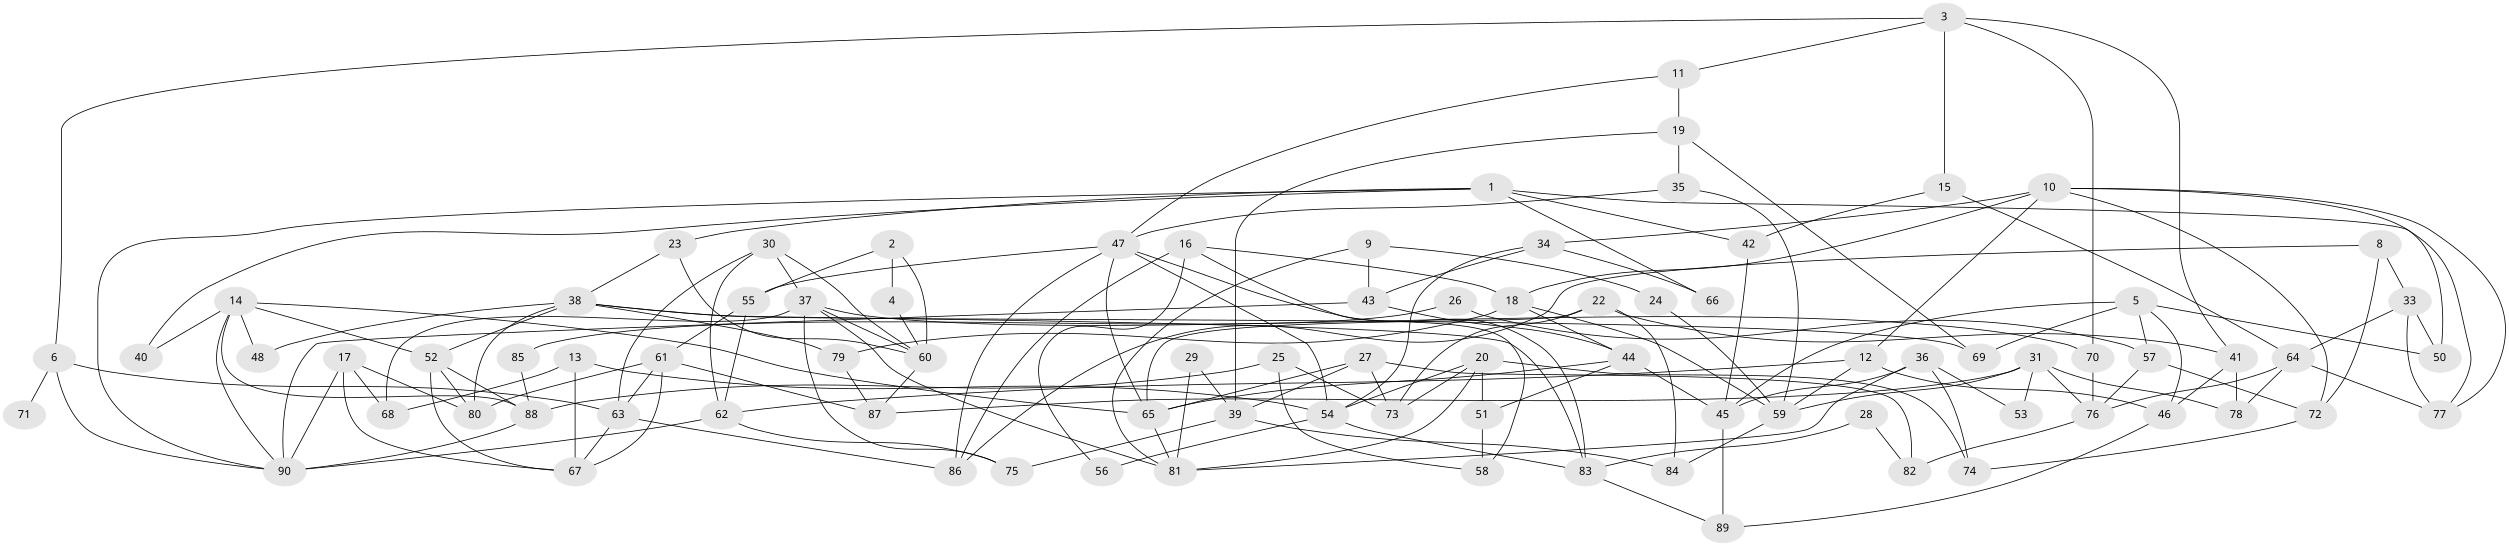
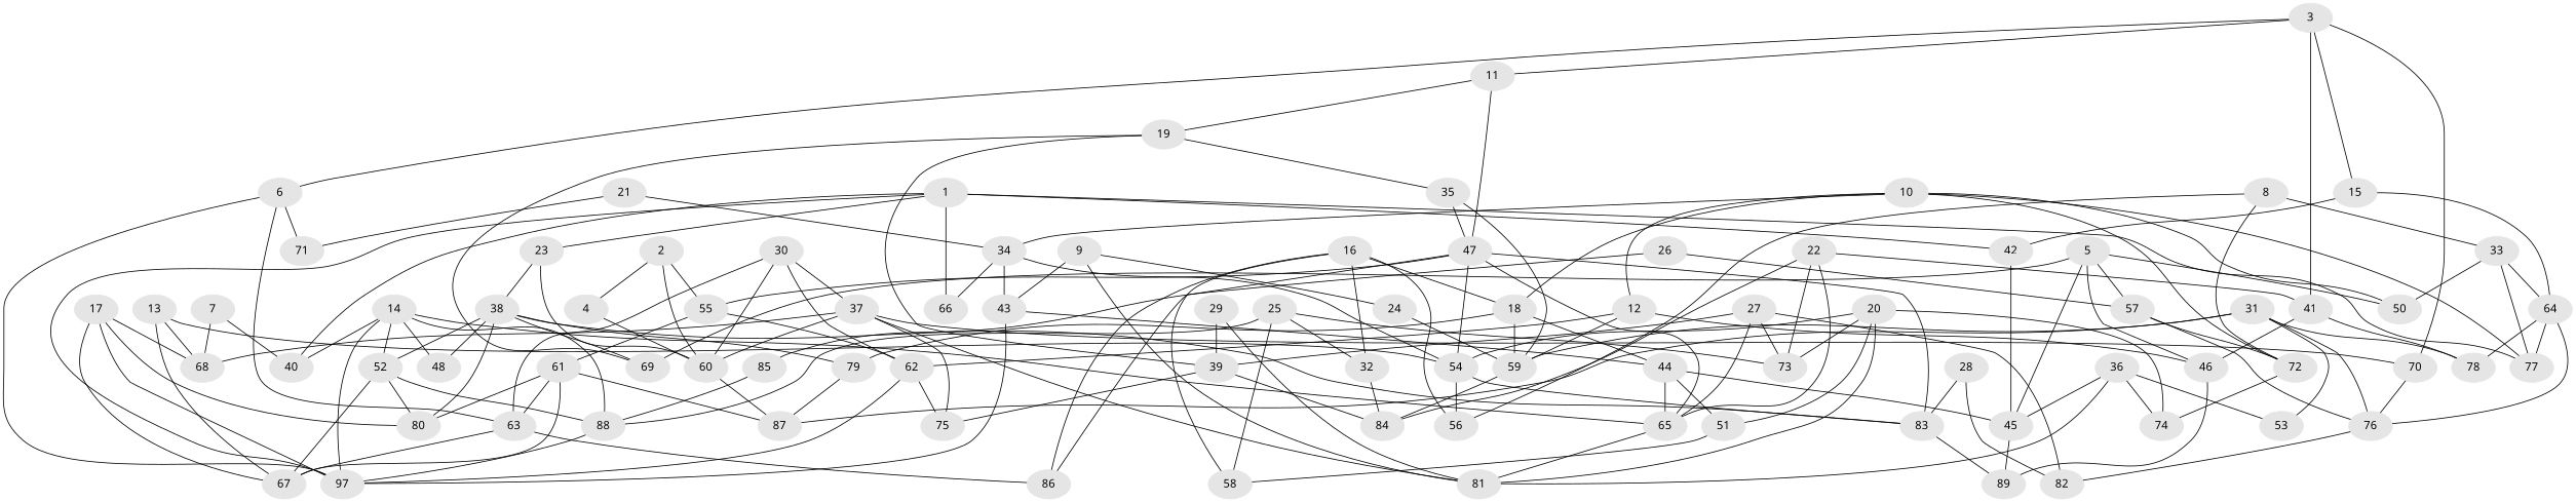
  graph {
    fontname="Noto Sans"
    node [color=gray90 fontname="Noto Sans" style=filled]
    edge [fontname="Noto Sans"]
    1
    23
    40
    42
    66
    77
-   90
+   90 [label=97]
    60
    38
    45
    2
    4
    55
    62
    61
    87
    3
    6
    11
    15
    41
    70
    63
    71
    19
    47
    64
    46
    78
    76
    5
    50
    57
    69
    89
    72
    86
    67
+   7
    68
    8
    33
    74
    9
    24
    43
    81
    59
    44
    10
    12
    18
    34
    79
    54
    35
    39
    65
    83
    84
    75
    13
    56
    14
    48
    52
    88
    80
    16
+   32
    58
    17
    51
    20
    73
+   21
    22
    25
    26
    85
    27
    82
    28
    29
    30
    37
    31
    53
    36
    1 -- 23
    1 -- 40
    1 -- 42
    1 -- 66
    1 -- 77
    1 -- 90
    23 -- 60
    23 -- 38
    42 -- 45
    60 -- 87
    38 -- 69
    38 -- 79
    38 -- 83
    38 -- 48
    38 -- 52
    38 -- 80
    45 -- 89
    2 -- 60
    2 -- 4
    2 -- 55
    4 -- 60
    55 -- 62
    55 -- 61
    62 -- 90
    62 -- 75
    61 -- 87
    61 -- 63
    61 -- 67
    61 -- 80
    3 -- 6
    3 -- 11
    3 -- 15
    3 -- 41
    3 -- 70
    6 -- 90
    6 -- 63
    6 -- 71
    11 -- 19
    11 -- 47
    15 -- 42
    15 -- 64
    41 -- 46
    41 -- 78
    70 -- 76
    63 -- 86
    63 -- 67
    19 -- 69
    19 -- 35
    19 -- 39
    47 -- 55
    47 -- 86
    47 -- 54
    47 -- 65
    47 -- 83
    64 -- 77
    64 -- 78
    64 -- 76
    46 -- 89
    76 -- 82
    5 -- 45
    5 -- 46
    5 -- 50
    5 -- 57
    5 -- 69
    57 -- 76
    57 -- 72
    72 -- 74
+   7 -- 40
+   7 -- 68
    8 -- 72
-   8 -- 86
+   8 -- 56
    8 -- 33
    33 -- 77
    33 -- 64
    33 -- 50
    9 -- 24
    9 -- 43
    9 -- 81
    24 -- 59
    43 -- 90
    43 -- 44
    59 -- 84
    44 -- 45
    44 -- 65
    44 -- 51
    10 -- 77
    10 -- 50
    10 -- 72
    10 -- 12
    10 -- 18
    10 -- 34
    12 -- 62
    12 -- 46
    12 -- 59
    18 -- 59
    18 -- 44
    18 -- 79
    34 -- 66
    34 -- 43
    34 -- 54
    79 -- 87
    54 -- 83
    54 -- 56
    35 -- 47
    35 -- 59
    39 -- 84
    39 -- 75
    65 -- 81
    83 -- 89
    13 -- 67
    13 -- 68
    13 -- 54
    14 -- 40
    14 -- 90
    14 -- 65
    14 -- 48
    14 -- 52
    14 -- 88
    52 -- 67
    52 -- 88
    52 -- 80
    88 -- 90
    16 -- 86
    16 -- 18
    16 -- 56
+   16 -- 32
    16 -- 58
+   32 -- 84
    17 -- 90
    17 -- 67
    17 -- 68
    17 -- 80
    51 -- 58
    20 -- 74
    20 -- 81
    20 -- 54
    20 -- 51
    20 -- 73
+   21 -- 71
+   21 -- 34
    22 -- 41
    22 -- 65
    22 -- 84
    22 -- 73
    25 -- 88
+   25 -- 32
    25 -- 58
    25 -- 73
    26 -- 57
    26 -- 85
    85 -- 88
    27 -- 39
    27 -- 65
    27 -- 73
    27 -- 82
    28 -- 83
    28 -- 82
    29 -- 81
    29 -- 39
    30 -- 60
    30 -- 62
    30 -- 63
    30 -- 37
    37 -- 60
    37 -- 70
    37 -- 68
    37 -- 81
    37 -- 75
    31 -- 87
    31 -- 78
    31 -- 76
    31 -- 59
    31 -- 53
    36 -- 45
    36 -- 74
    36 -- 81
    36 -- 53
  }
